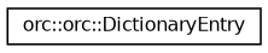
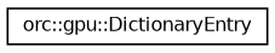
  digraph {
    rankdir=LR
-   n1 [color=black fillcolor=white fontname=Helvetica fontsize=10 height=0.2 label="orc::orc::DictionaryEntry" shape=record style=filled width=0.4]
+   n1 [color=black fillcolor=white fontname=Helvetica fontsize=10 height=0.2 label="orc::gpu::DictionaryEntry" shape=record style=filled width=0.4]
  }
